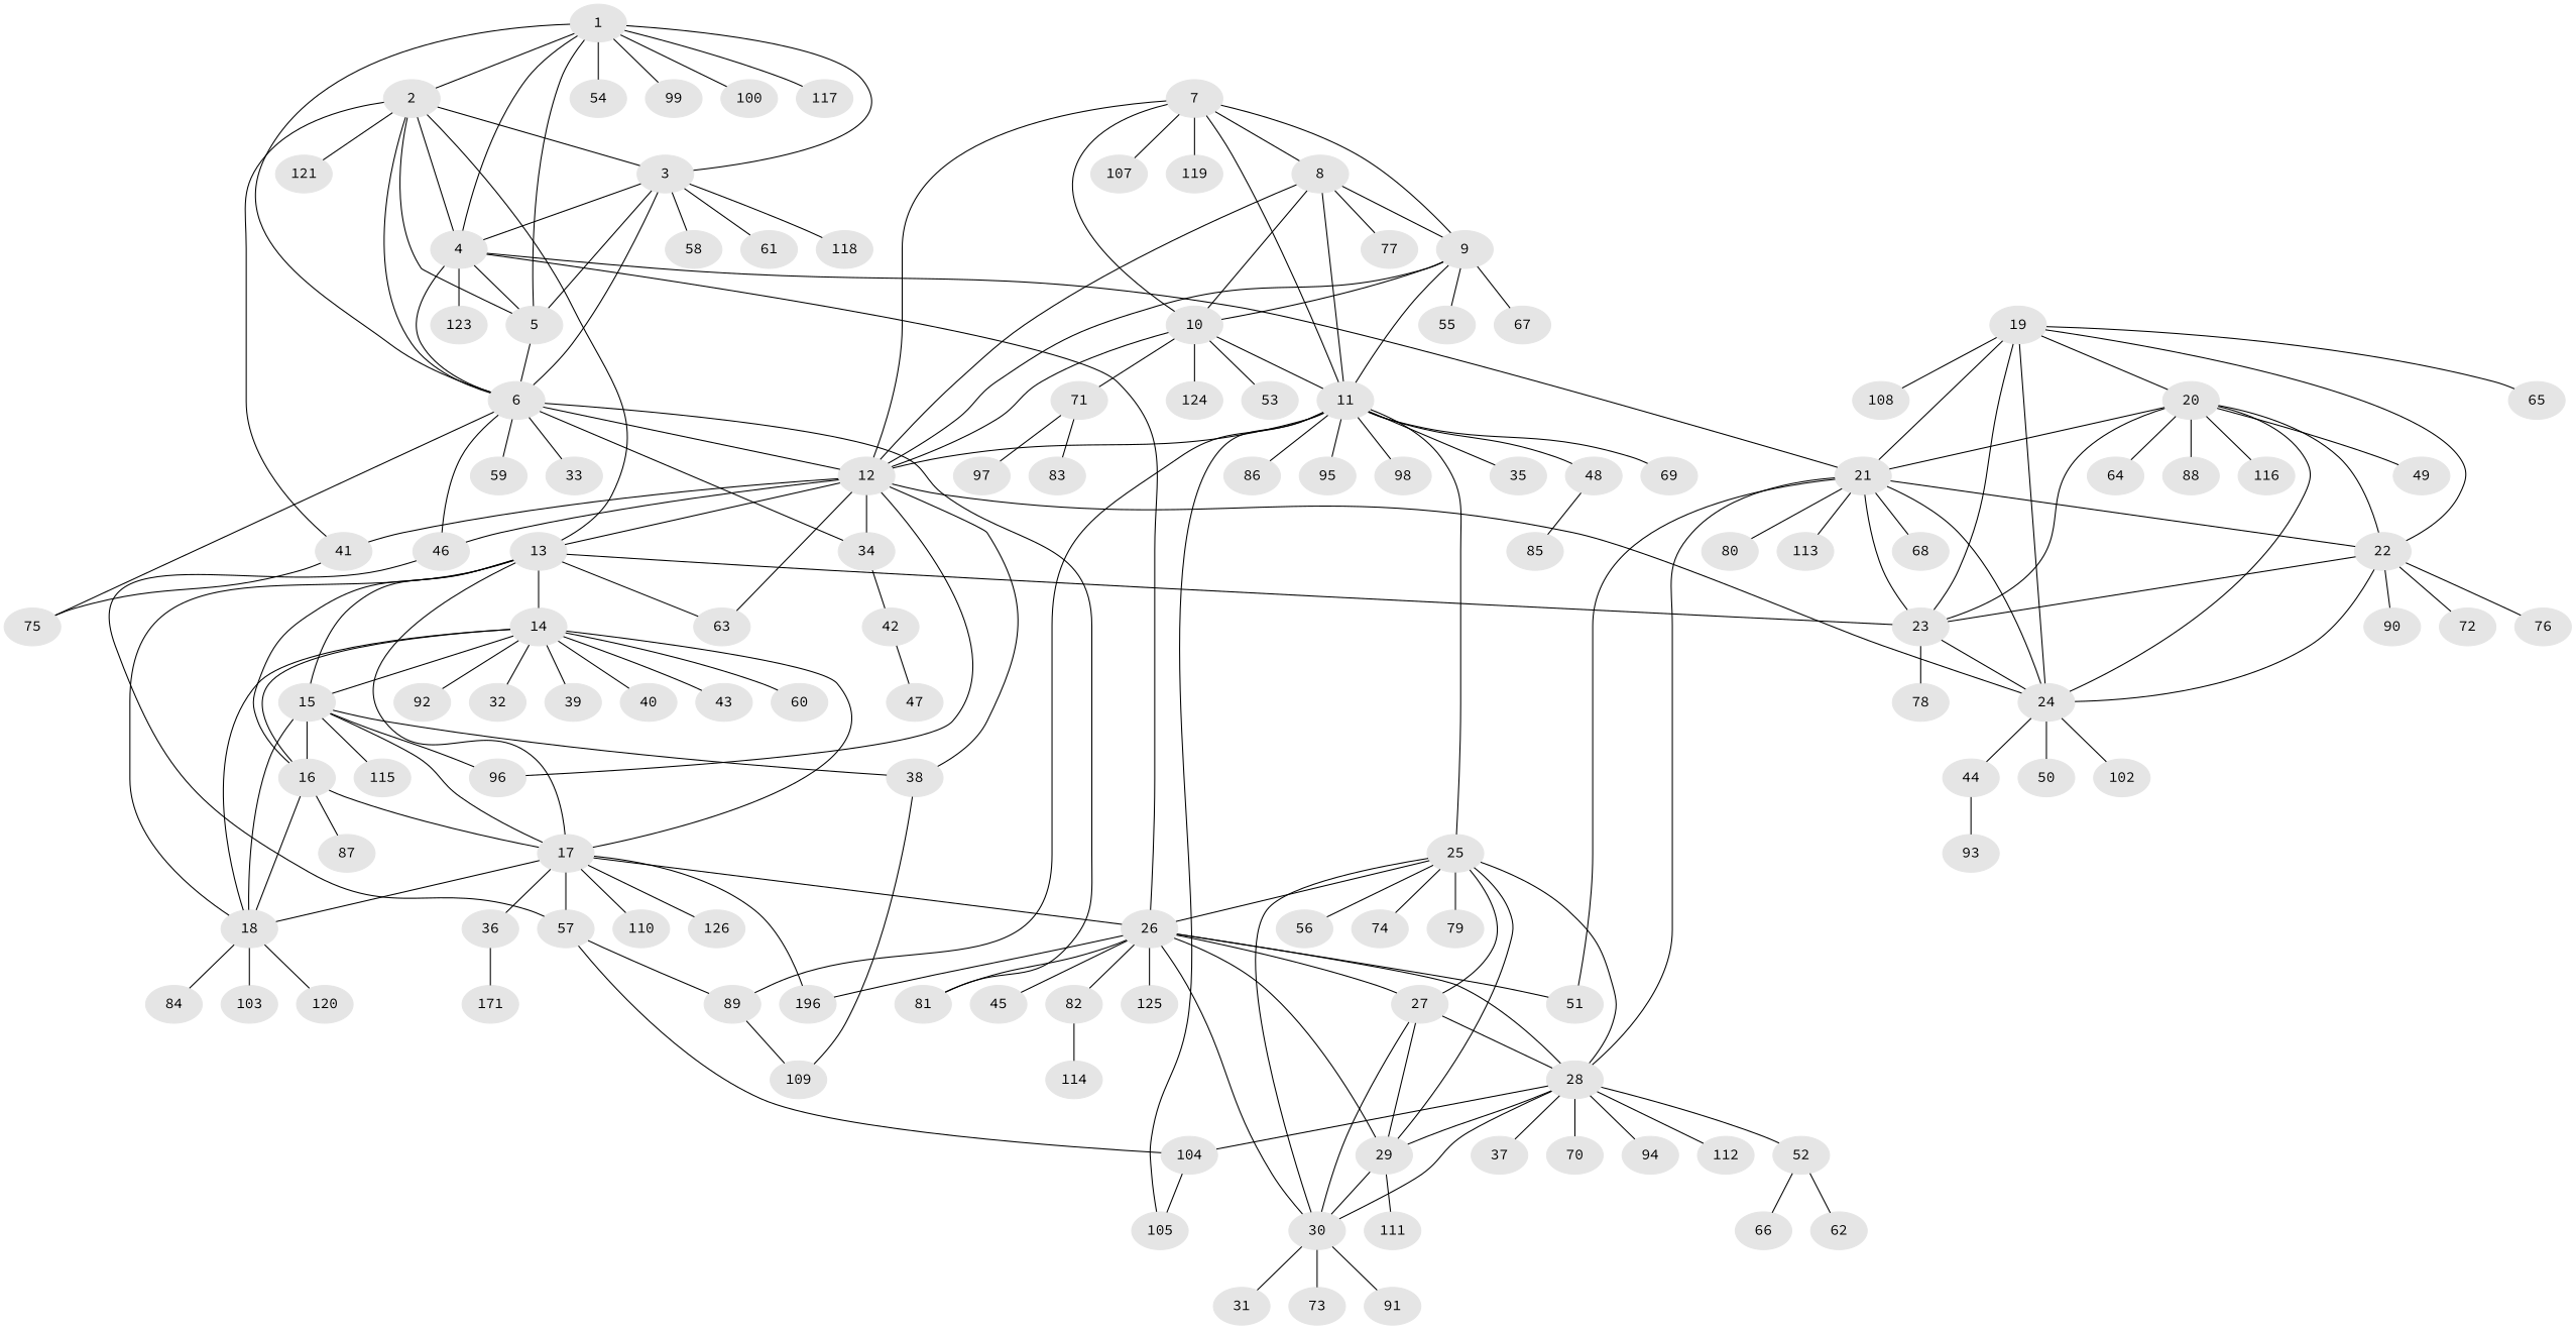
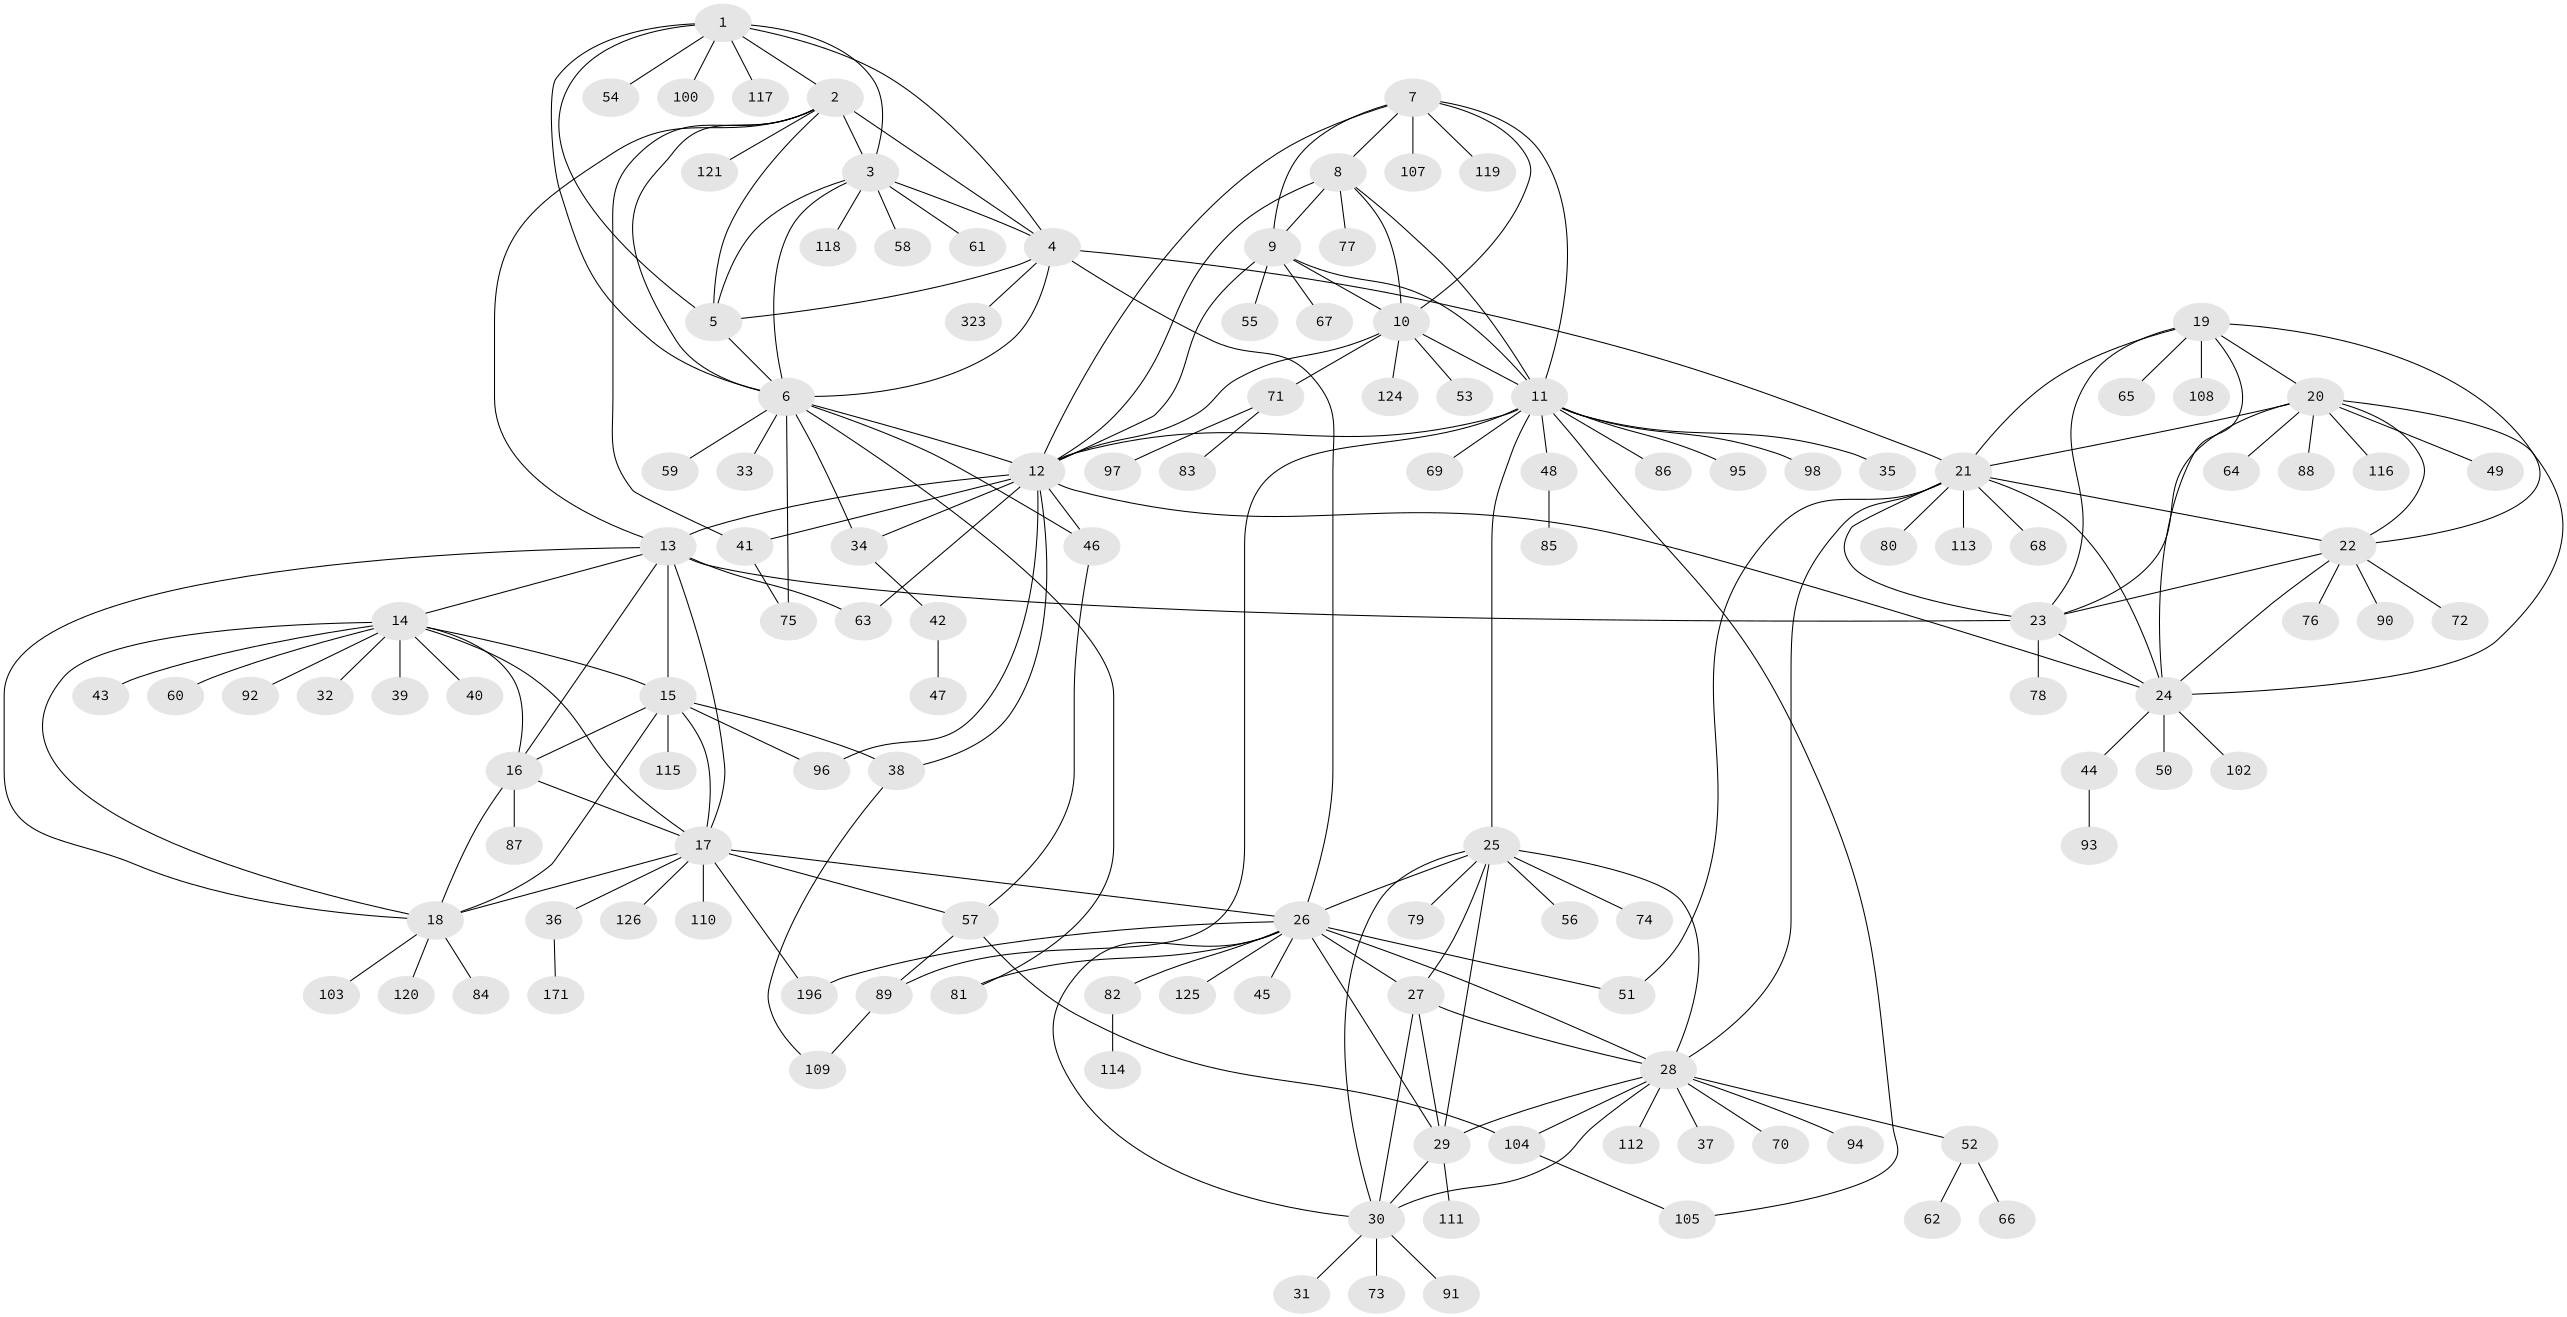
  graph {
    fontname="Source Code Pro"
    node [color=gray90 fontname="Source Code Pro" style=filled]
    edge [fontname="Source Code Pro"]
    1
    2
    3
    4
    5
    6
    54
-   99
    100
    117
    13
    41
    121
    58
    61
    118
    21
    26
-   123
+   123 [label=323]
    12
    33
    34
    46
    59
    75
    81
    63
    14
    15
    16
    17
    18
    23
    24
    22
    28
    51
    68
    80
    113
    n41 [label=196]
    27
    29
    30
    45
    82
    125
    38
    96
    42
    57
    7
    8
    9
    10
    11
    107
    119
    77
    55
    67
    53
    71
    124
    25
    35
    48
    69
    86
    89
    95
    98
    105
    83
    97
    56
    74
    79
    85
    109
    44
    50
    102
    32
    39
    40
    43
    60
    92
    115
    87
    36
    110
    126
    84
    103
    120
    78
    n99 [label=171]
    104
    19
    20
    65
    108
    49
    64
    88
    116
    72
    76
    90
    37
    52
    70
    94
    112
    93
    111
    31
    73
    91
    114
    62
    66
    47
    1 -- 2
    1 -- 3
    1 -- 4
    1 -- 5
    1 -- 6
    1 -- 54
-   1 -- 99
    1 -- 100
    1 -- 117
    2 -- 3
    2 -- 4
    2 -- 5
    2 -- 6
    2 -- 13
    2 -- 41
    2 -- 121
    3 -- 4
    3 -- 5
    3 -- 6
    3 -- 58
    3 -- 61
    3 -- 118
    4 -- 5
    4 -- 6
    4 -- 21
    4 -- 26
    4 -- 123
    5 -- 6
    6 -- 12
    6 -- 33
    6 -- 34
    6 -- 46
    6 -- 59
    6 -- 75
    6 -- 81
    13 -- 63
    13 -- 14
    13 -- 15
    13 -- 16
    13 -- 17
    13 -- 18
    13 -- 23
    41 -- 75
    21 -- 23
    21 -- 24
    21 -- 22
    21 -- 28
    21 -- 51
    21 -- 68
    21 -- 80
    21 -- 113
    26 -- 81
    26 -- 28
    26 -- 51
    26 -- n41
    26 -- 27
    26 -- 29
    26 -- 30
    26 -- 45
    26 -- 82
    26 -- 125
    12 -- 13
    12 -- 41
    12 -- 34
    12 -- 46
    12 -- 63
    12 -- 24
    12 -- 38
    12 -- 96
    34 -- 42
    46 -- 57
    14 -- 15
    14 -- 16
    14 -- 17
    14 -- 18
    14 -- 32
    14 -- 39
    14 -- 40
    14 -- 43
    14 -- 60
    14 -- 92
    15 -- 16
    15 -- 17
    15 -- 18
    15 -- 38
    15 -- 96
    15 -- 115
    16 -- 17
    16 -- 18
    16 -- 87
    17 -- 26
    17 -- 18
    17 -- n41
    17 -- 57
    17 -- 36
    17 -- 110
    17 -- 126
    18 -- 84
    18 -- 103
    18 -- 120
    23 -- 24
    23 -- 78
    24 -- 44
    24 -- 50
    24 -- 102
    22 -- 23
    22 -- 24
    22 -- 72
    22 -- 76
    22 -- 90
    28 -- 29
    28 -- 30
    28 -- 104
    28 -- 37
    28 -- 52
    28 -- 70
    28 -- 94
    28 -- 112
    27 -- 28
    27 -- 29
    27 -- 30
    29 -- 30
    29 -- 111
    30 -- 31
    30 -- 73
    30 -- 91
    82 -- 114
    38 -- 109
    42 -- 47
    57 -- 89
    57 -- 104
    7 -- 12
    7 -- 8
    7 -- 9
    7 -- 10
    7 -- 11
    7 -- 107
    7 -- 119
    8 -- 12
    8 -- 9
    8 -- 10
    8 -- 11
    8 -- 77
    9 -- 12
    9 -- 10
    9 -- 11
    9 -- 55
    9 -- 67
    10 -- 12
    10 -- 11
    10 -- 53
    10 -- 71
    10 -- 124
    11 -- 12
    11 -- 25
    11 -- 35
    11 -- 48
    11 -- 69
    11 -- 86
    11 -- 89
    11 -- 95
    11 -- 98
    11 -- 105
    71 -- 83
    71 -- 97
    25 -- 26
    25 -- 28
    25 -- 27
    25 -- 29
    25 -- 30
    25 -- 56
    25 -- 74
    25 -- 79
    48 -- 85
    89 -- 109
    44 -- 93
    36 -- n99
    104 -- 105
    19 -- 21
    19 -- 23
    19 -- 24
    19 -- 22
    19 -- 20
    19 -- 65
    19 -- 108
    20 -- 21
    20 -- 23
    20 -- 24
    20 -- 22
    20 -- 49
    20 -- 64
    20 -- 88
    20 -- 116
    52 -- 62
    52 -- 66
  }
